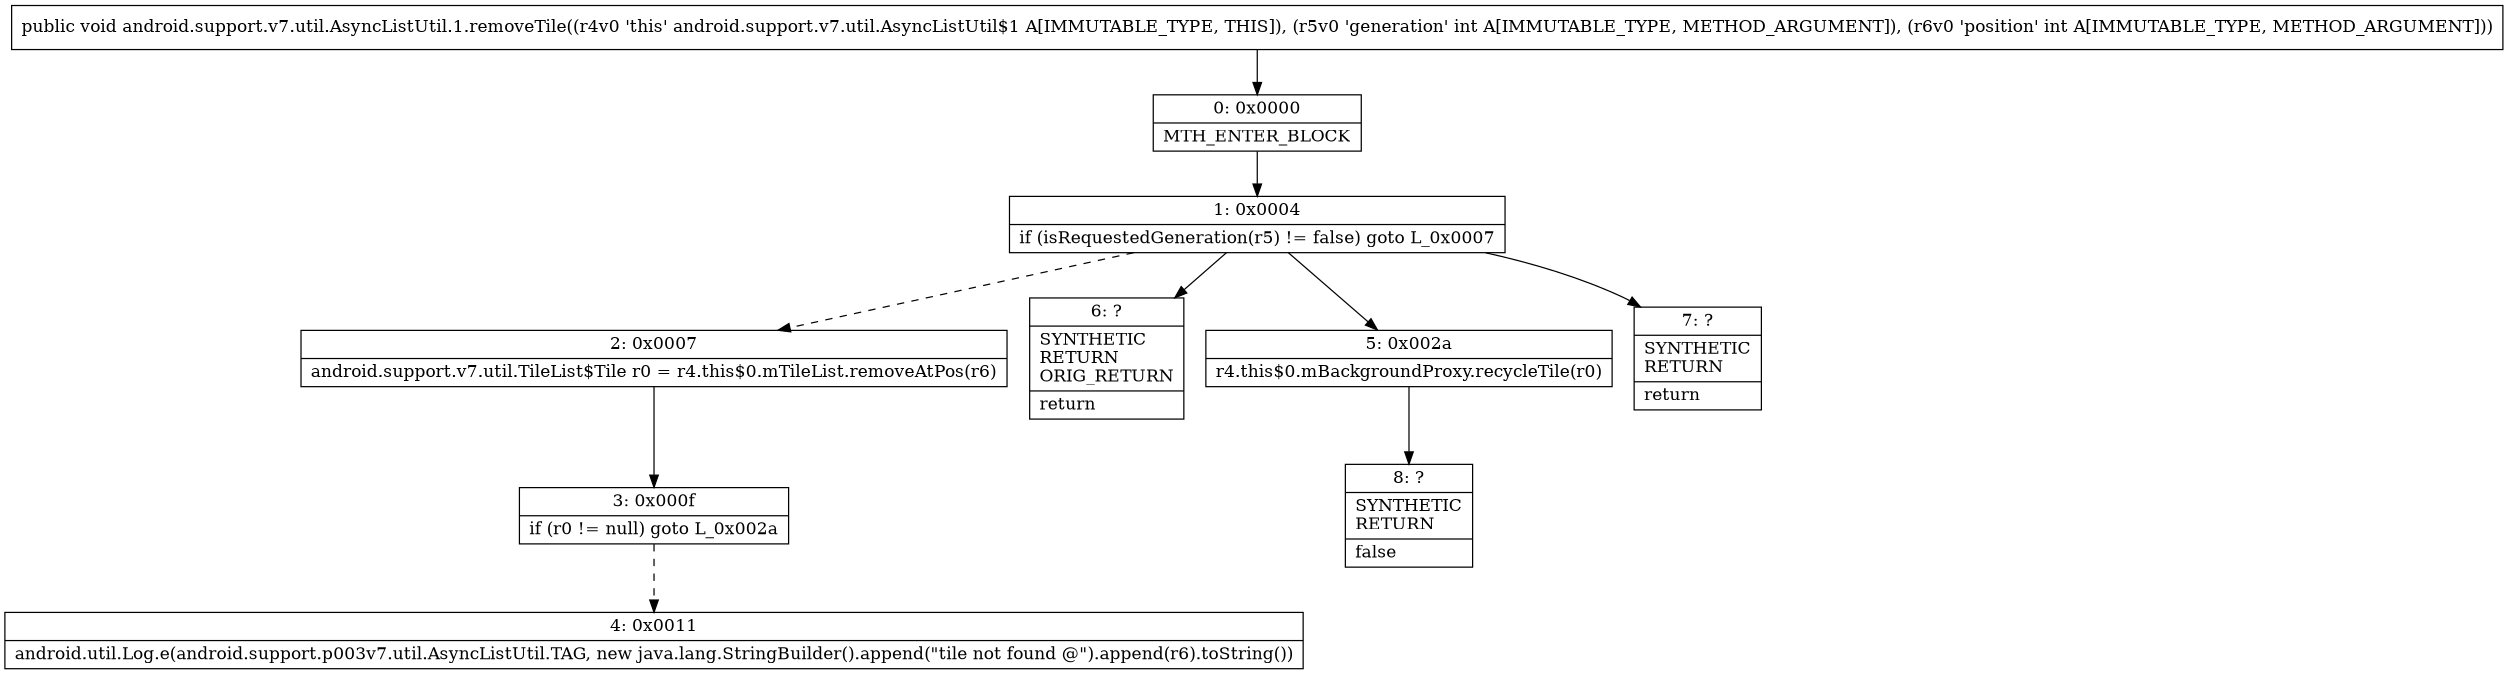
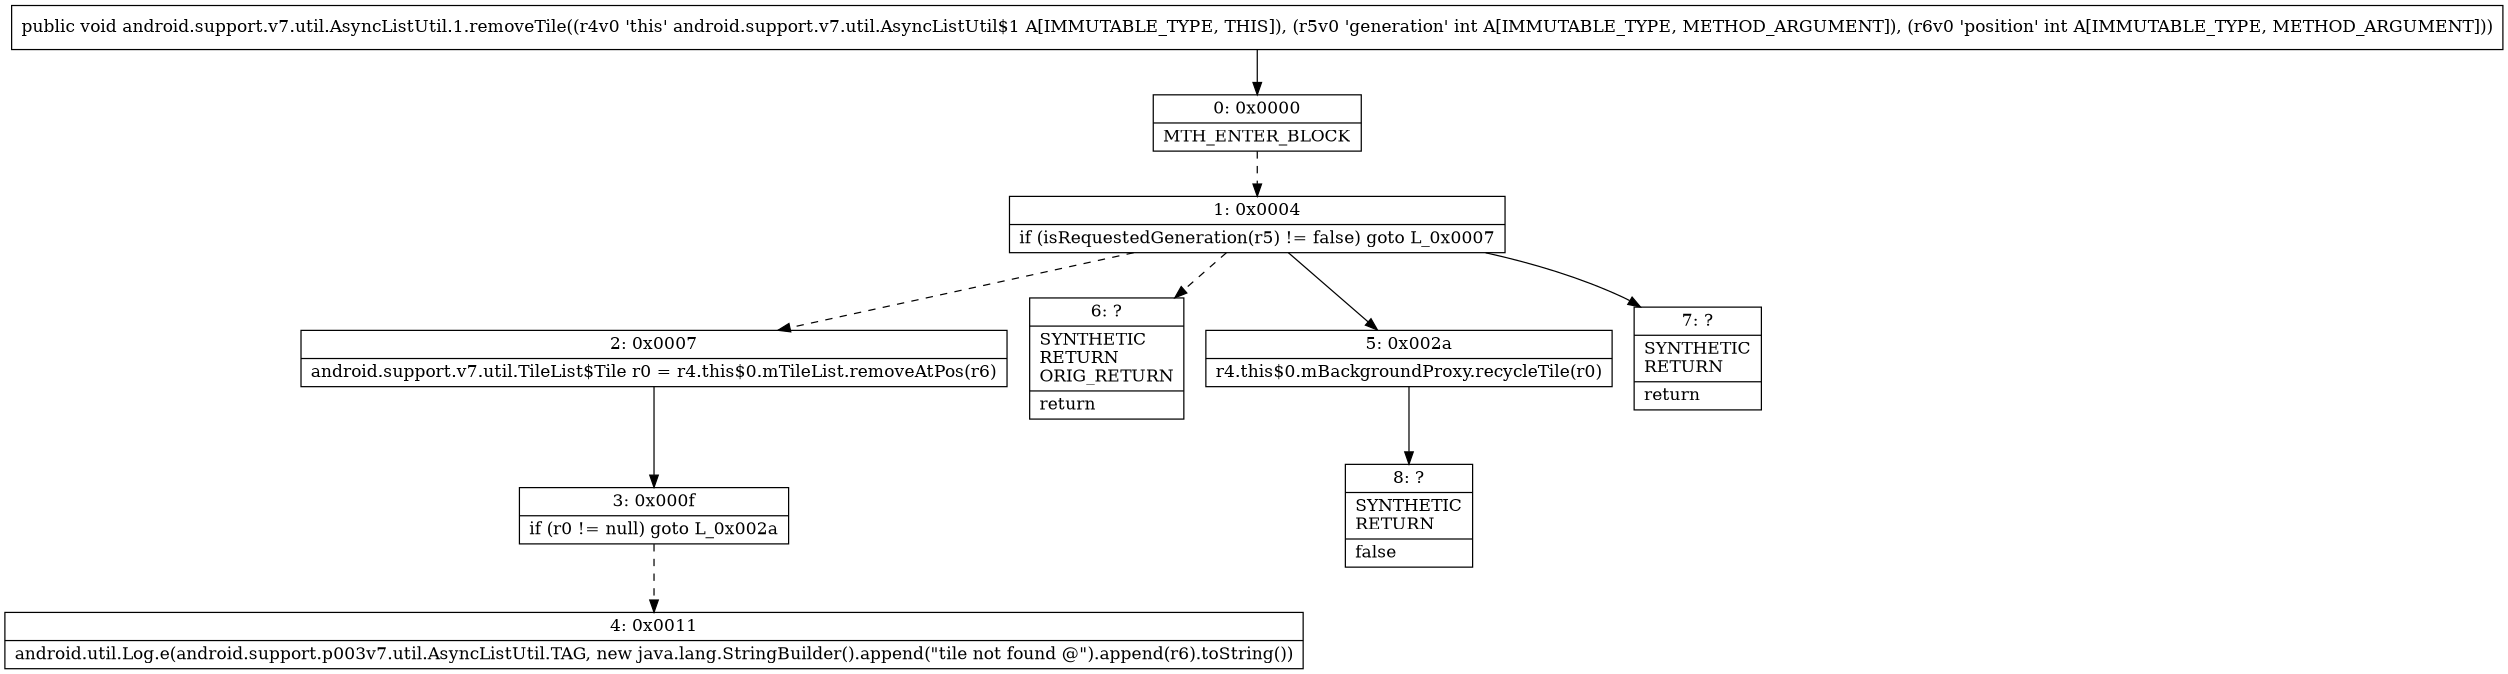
  digraph {
    node [shape=record]
    n1 [label="{0\:\ 0x0000|MTH_ENTER_BLOCK\l}"]
    n2 [label="{1\:\ 0x0004|if (isRequestedGeneration(r5) != false) goto L_0x0007\l}"]
    n3 [label="{2\:\ 0x0007|android.support.v7.util.TileList$Tile r0 = r4.this$0.mTileList.removeAtPos(r6)\l}"]
    n4 [label="{6\:\ ?|SYNTHETIC\lRETURN\lORIG_RETURN\l|return\l}"]
    n5 [label="{5\:\ 0x002a|r4.this$0.mBackgroundProxy.recycleTile(r0)\l}"]
    n6 [label="{7\:\ ?|SYNTHETIC\lRETURN\l|return\l}"]
    n7 [label="{3\:\ 0x000f|if (r0 != null) goto L_0x002a\l}"]
    n8 [label="{4\:\ 0x0011|android.util.Log.e(android.support.p003v7.util.AsyncListUtil.TAG, new java.lang.StringBuilder().append(\"tile not found @\").append(r6).toString())\l}"]
    n9 [label="{8\:\ ?|SYNTHETIC\lRETURN\l|false\l}"]
    n10 [label="{public void android.support.v7.util.AsyncListUtil.1.removeTile((r4v0 'this' android.support.v7.util.AsyncListUtil$1 A[IMMUTABLE_TYPE, THIS]), (r5v0 'generation' int A[IMMUTABLE_TYPE, METHOD_ARGUMENT]), (r6v0 'position' int A[IMMUTABLE_TYPE, METHOD_ARGUMENT])) }"]
-   n1 -> n2
+   n1 -> n2 [style=dashed]
    n2 -> n3 [style=dashed]
-   n2 -> n4 [style=solid]
+   n2 -> n4 [style=dashed]
    n2 -> n5
    n2 -> n6
    n3 -> n7
    n5 -> n9
    n7 -> n8 [style=dashed]
    n10 -> n1
  }
